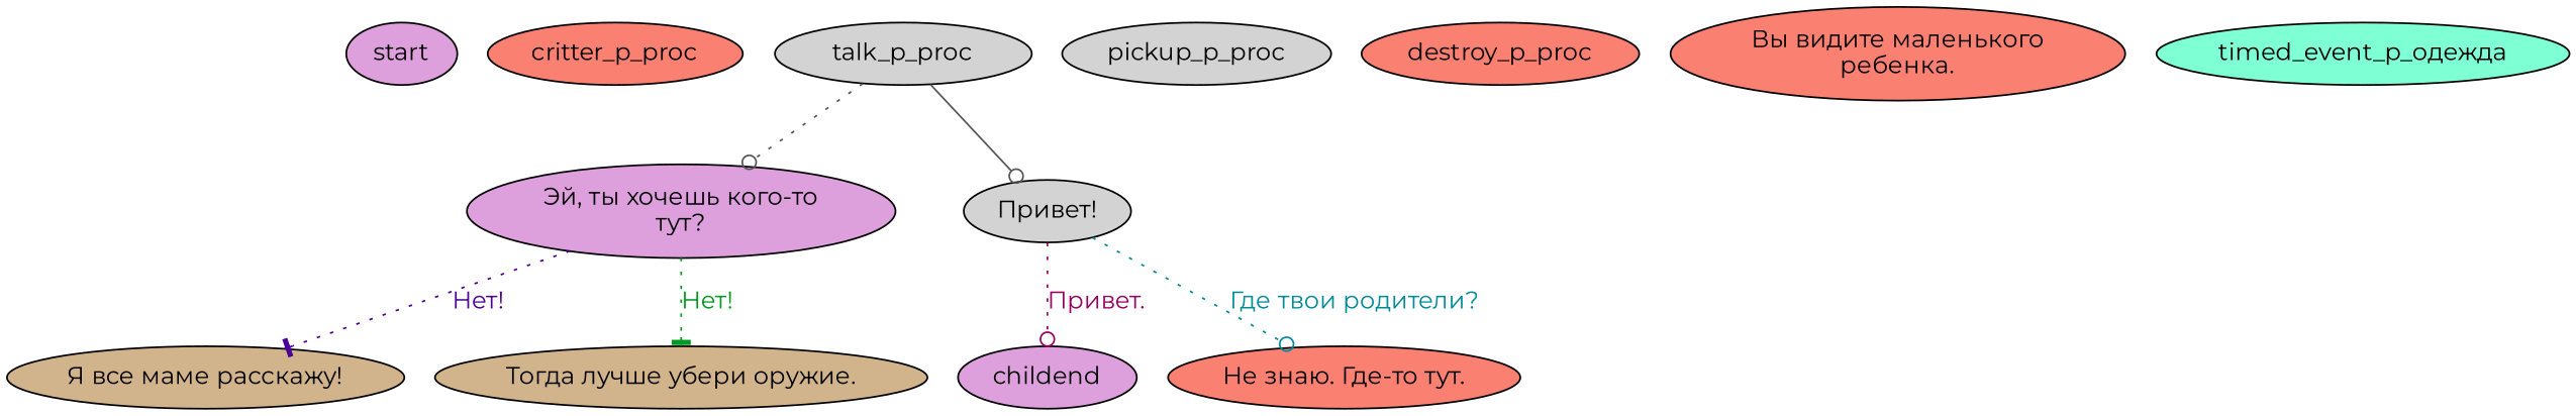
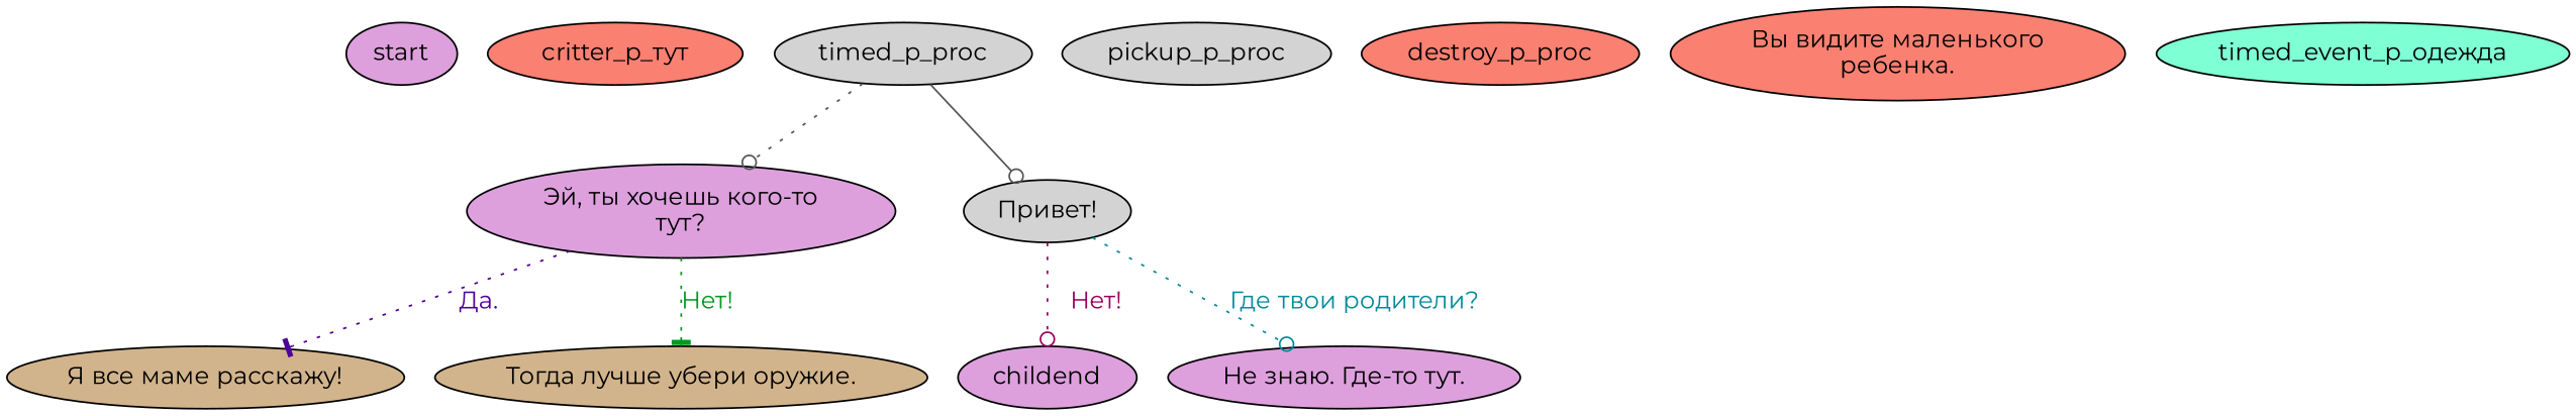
  digraph {
    fontname=Montserrat
    node [color="#000000" fillcolor=salmon fontname=Montserrat style=filled]
    edge [arrowhead=odot color="#555555" fontname=Montserrat style=dotted]
    start [fillcolor=plum]
-   critter_p_proc
-   talk_p_proc [fillcolor=lightgrey]
+   critter_p_proc [label="critter_p_тут"]
+   talk_p_proc [fillcolor=lightgrey label=timed_p_proc]
    n4 [fillcolor=plum label="Эй, ты хочешь кого-то\nтут?"]
    n5 [fillcolor=lightgrey label="Привет!"]
    n6 [fillcolor=tan label="Я все маме расскажу!"]
    n7 [fillcolor=tan label="Тогда лучше убери оружие."]
    childend [fillcolor=plum]
-   n9 [label="Не знаю. Где-то тут."]
+   n9 [fillcolor=plum label="Не знаю. Где-то тут."]
    pickup_p_proc [fillcolor=lightgrey]
    destroy_p_proc
    n12 [label="Вы видите маленького\nребенка."]
    n13 [fillcolor=aquamarine label="timed_event_p_одежда"]
    talk_p_proc -> n4
    talk_p_proc -> n5 [style=solid]
-   n4 -> n6 [arrowhead=tee color="#4D0099" fontcolor="#4D0099" label="Нет!"]
+   n4 -> n6 [arrowhead=tee color="#4D0099" fontcolor="#4D0099" label="Да."]
    n4 -> n7 [arrowhead=tee color="#009921" fontcolor="#009921" label="Нет!"]
-   n5 -> childend [color="#99005F" fontcolor="#99005F" label="Привет."]
+   n5 -> childend [color="#99005F" fontcolor="#99005F" label="Нет!"]
    n5 -> n9 [color="#008B99" fontcolor="#008B99" label="Где твои родители?"]
  }
